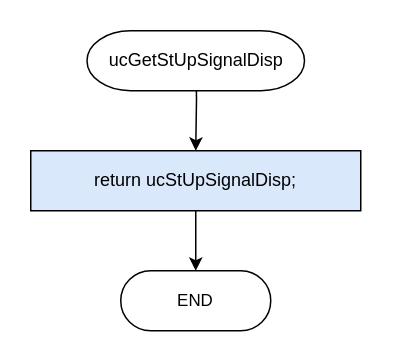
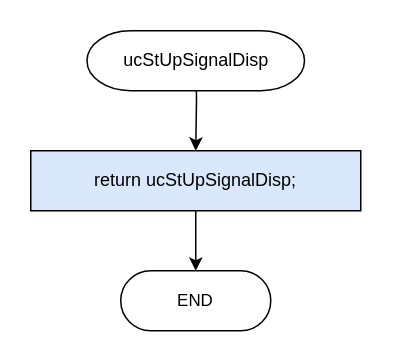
  <mxCell id="0" />
  <mxCell id="1" parent="0" />
  <mxCell id="2" value="return&amp;nbsp;ucStUpSignalDisp;" style="rounded=0;whiteSpace=wrap;html=1;strokeWidth=1;fillColor=#dae8fc;" parent="1" vertex="1"><mxGeometry x="20" y="100" width="220" height="40" as="geometry" /></mxCell>
  <mxCell id="3" style="edgeStyle=orthogonalEdgeStyle;rounded=0;orthogonalLoop=1;jettySize=auto;html=1;" parent="1" target="2" edge="1"><mxGeometry relative="1" as="geometry"><mxPoint x="130" y="30" as="sourcePoint" /></mxGeometry></mxCell>
  <mxCell id="4" style="edgeStyle=orthogonalEdgeStyle;rounded=0;orthogonalLoop=1;jettySize=auto;html=1;entryX=0.5;entryY=0;entryDx=0;entryDy=0;entryPerimeter=0;" parent="1" source="2" target="5" edge="1"><mxGeometry relative="1" as="geometry"><mxPoint x="130" y="250" as="targetPoint" /></mxGeometry></mxCell>
  <mxCell id="5" value="&lt;div style=&quot;font-size: 1px&quot;&gt;&lt;font style=&quot;font-size:11.29px;font-family:Arial;color:#000000;direction:ltr;letter-spacing:0px;line-height:120%;opacity:1&quot;&gt;END&lt;br/&gt;&lt;/font&gt;&lt;/div&gt;" style="verticalAlign=middle;align=center;overflow=width;vsdxID=77;fillColor=#FFFFFF;gradientColor=none;shape=stencil(tVLLDsIgEPwajiQIMfFe638Qu22JCM2Ctv69kK0Rm9qDibeZndkXC1NV6PUATIoQ0V9gNE3smToyKY3rAU1MiKmaqar1CB36m2uIDzo7M7r6e64wUZ4UOUWKB9GdIH4irzWu8B42vRrPScNFXZzN+5mvl3qJXE8mcPRRR+Pdh2Y1dsBTE95a3c0TkBRGgKEIb6wg1/r+ssCXd/vLCgm8z9caa+n6pb48dwrRV1H1Ew==);strokeColor=#000000;spacingTop=-1;spacingBottom=-1;spacingLeft=-1;spacingRight=-1;points=[[0.5,1,0],[0.5,0,0],[0,0.5,0],[1,0.5,0]];labelBackgroundColor=none;rounded=0;html=1;whiteSpace=wrap;strokeWidth=1;" parent="1" vertex="1"><mxGeometry x="80" y="180" width="100" height="40" as="geometry" /></mxCell>
- <mxCell id="6" value="&lt;div style=&quot;&quot;&gt;&lt;font style=&quot;direction: ltr; line-height: 120%; opacity: 1;&quot;&gt;ucGetStUpSignalDisp&lt;br&gt;&lt;/font&gt;&lt;/div&gt;" style="verticalAlign=middle;align=center;overflow=width;vsdxID=2;fillColor=#FFFFFF;gradientColor=none;shape=stencil(tVLLDsIgEPwajiQIMfFe638Qu22JCM2Ctv69kK0Rm9qDibeZndkXC1NV6PUATIoQ0V9gNE3smToyKY3rAU1MiKmaqar1CB36m2uIDzo7M7r6e64wUZ4UOUWKB9GdIH4irzWu8B42vRrPScNFXZzN+5mvl3qJXE8mcPRRR+Pdh2Y1dsBTE95a3c0TkBRGgKEIb6wg1/r+ssCXd/vLCgm8z9caa+n6pb48dwrRV1H1Ew==);strokeColor=#000000;spacingTop=-1;spacingBottom=-1;spacingLeft=-1;spacingRight=-1;points=[[0.5,1,0],[0.5,0,0],[0,0.5,0],[1,0.5,0]];labelBackgroundColor=none;rounded=0;html=1;whiteSpace=wrap;strokeWidth=1;" parent="1" vertex="1"><mxGeometry x="57.5" y="20" width="145" height="40" as="geometry" /></mxCell>
+ <mxCell id="6" value="&lt;div style=&quot;&quot;&gt;&lt;font style=&quot;direction: ltr; line-height: 120%; opacity: 1;&quot;&gt;ucStUpSignalDisp&lt;br&gt;&lt;/font&gt;&lt;/div&gt;" style="verticalAlign=middle;align=center;overflow=width;vsdxID=2;fillColor=#FFFFFF;gradientColor=none;shape=stencil(tVLLDsIgEPwajiQIMfFe638Qu22JCM2Ctv69kK0Rm9qDibeZndkXC1NV6PUATIoQ0V9gNE3smToyKY3rAU1MiKmaqar1CB36m2uIDzo7M7r6e64wUZ4UOUWKB9GdIH4irzWu8B42vRrPScNFXZzN+5mvl3qJXE8mcPRRR+Pdh2Y1dsBTE95a3c0TkBRGgKEIb6wg1/r+ssCXd/vLCgm8z9caa+n6pb48dwrRV1H1Ew==);strokeColor=#000000;spacingTop=-1;spacingBottom=-1;spacingLeft=-1;spacingRight=-1;points=[[0.5,1,0],[0.5,0,0],[0,0.5,0],[1,0.5,0]];labelBackgroundColor=none;rounded=0;html=1;whiteSpace=wrap;strokeWidth=1;" parent="1" vertex="1"><mxGeometry x="57.5" y="20" width="145" height="40" as="geometry" /></mxCell>
